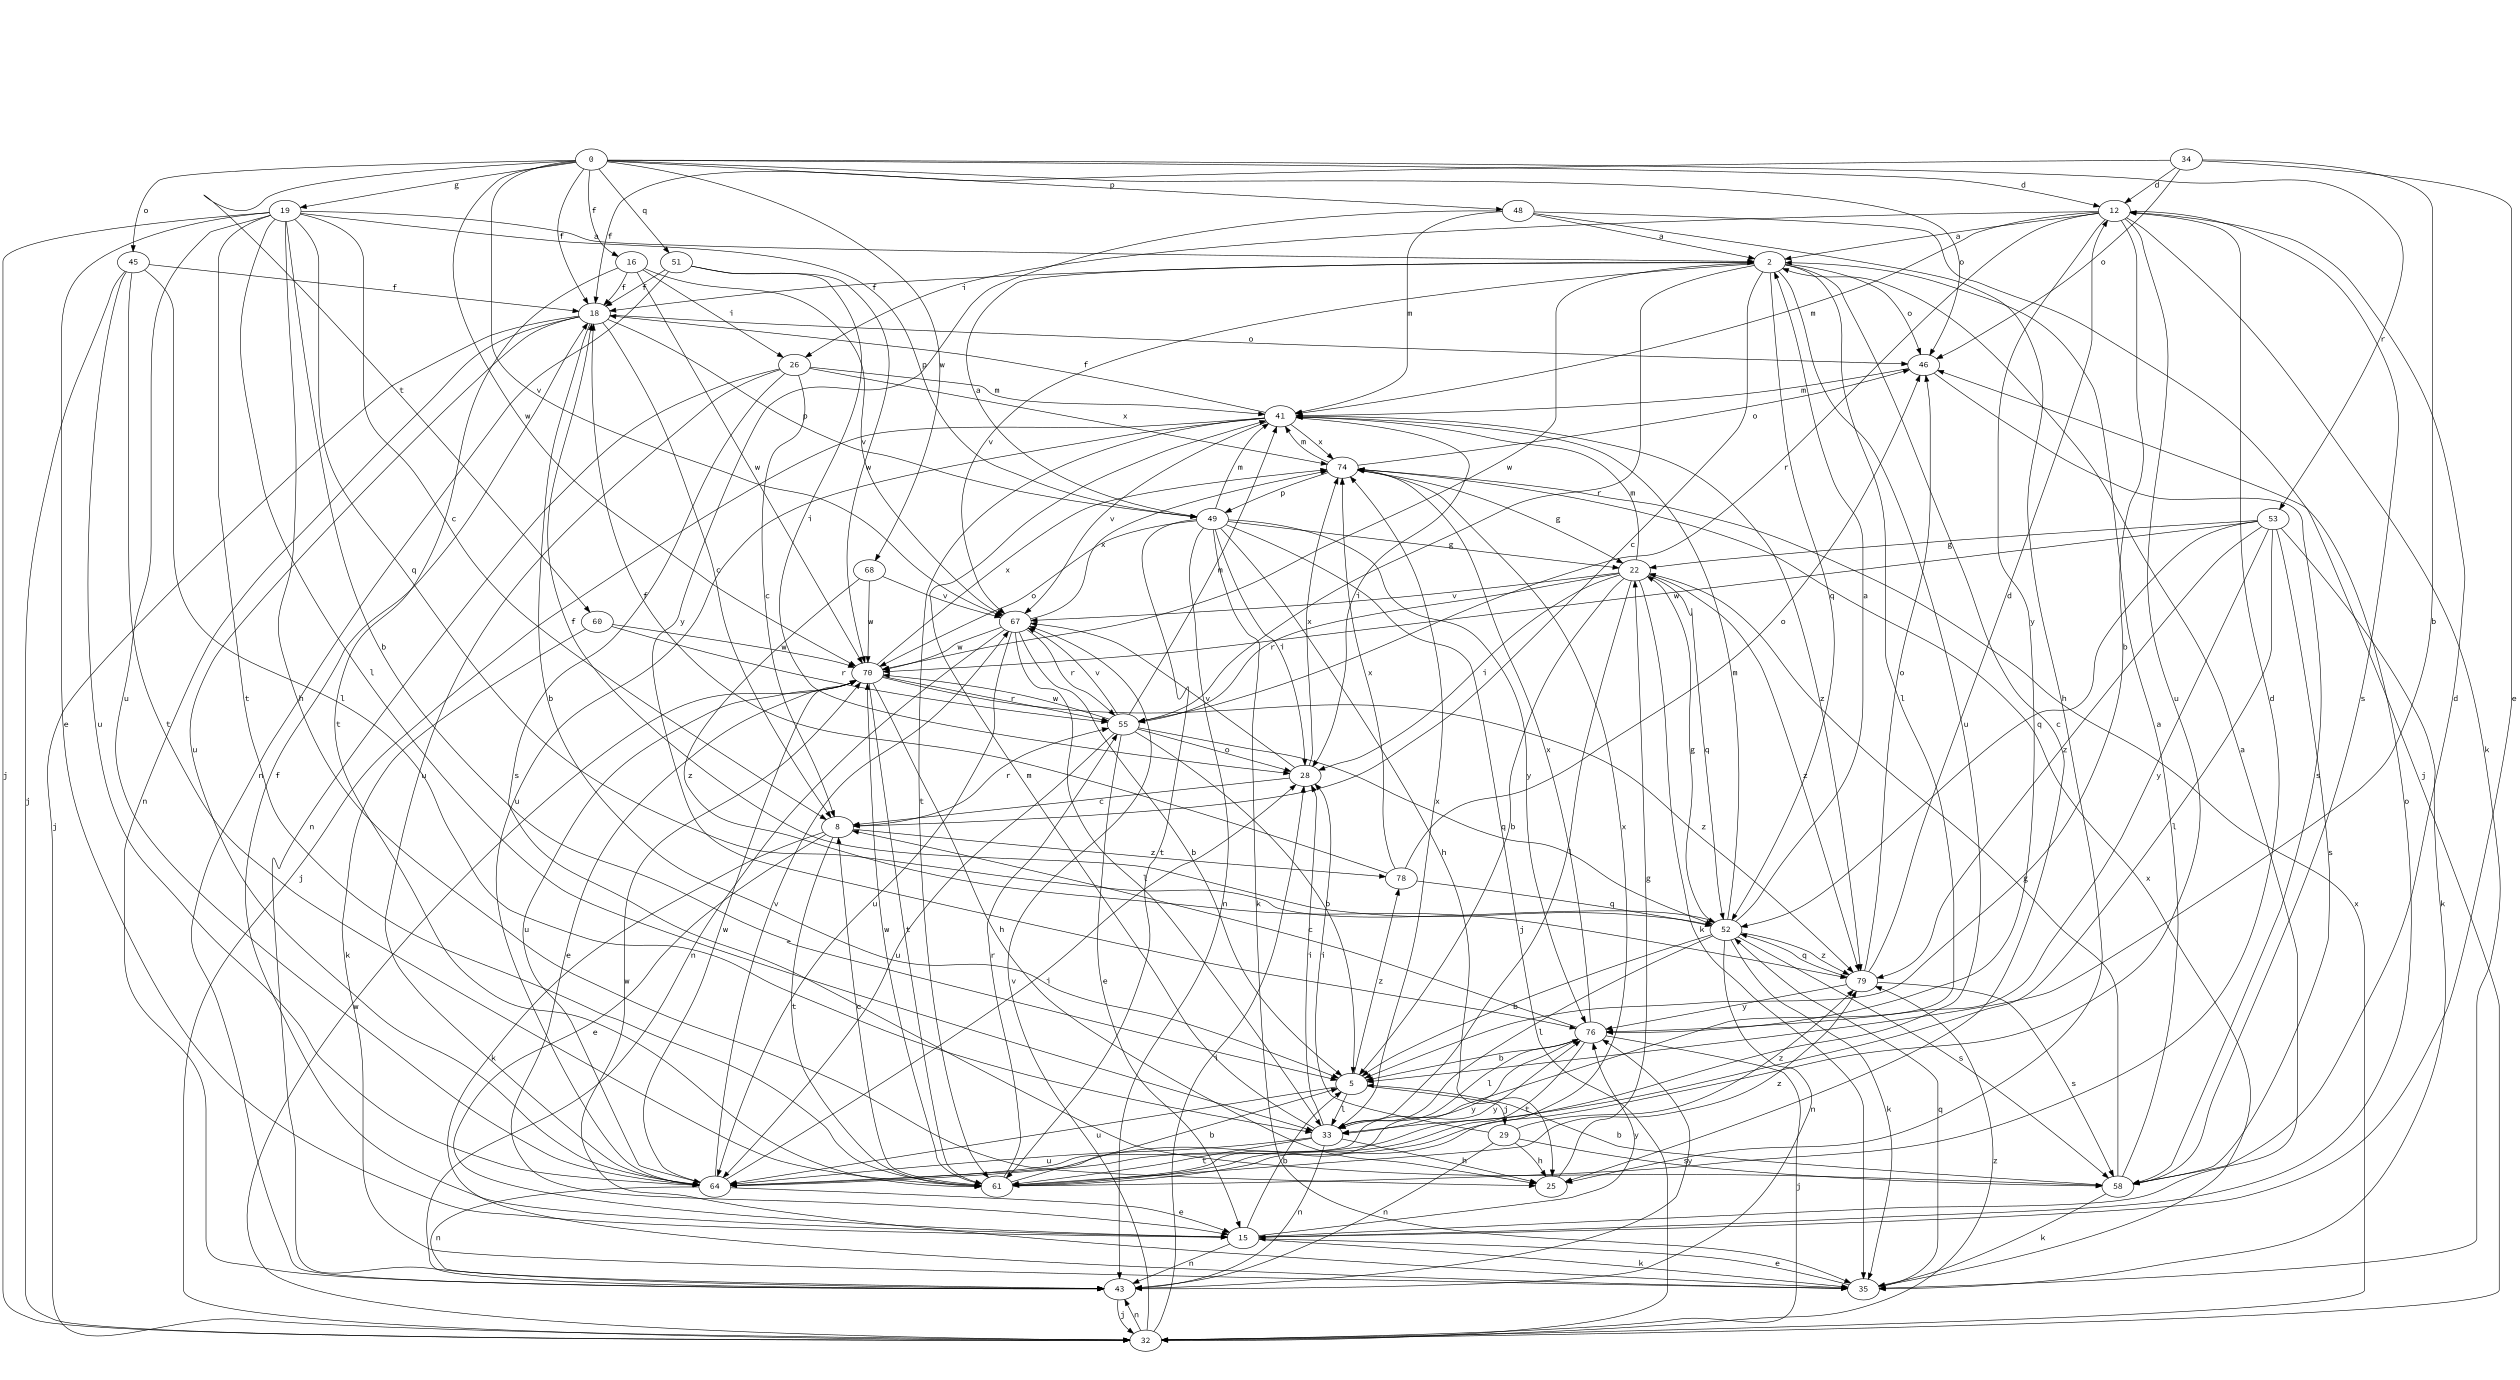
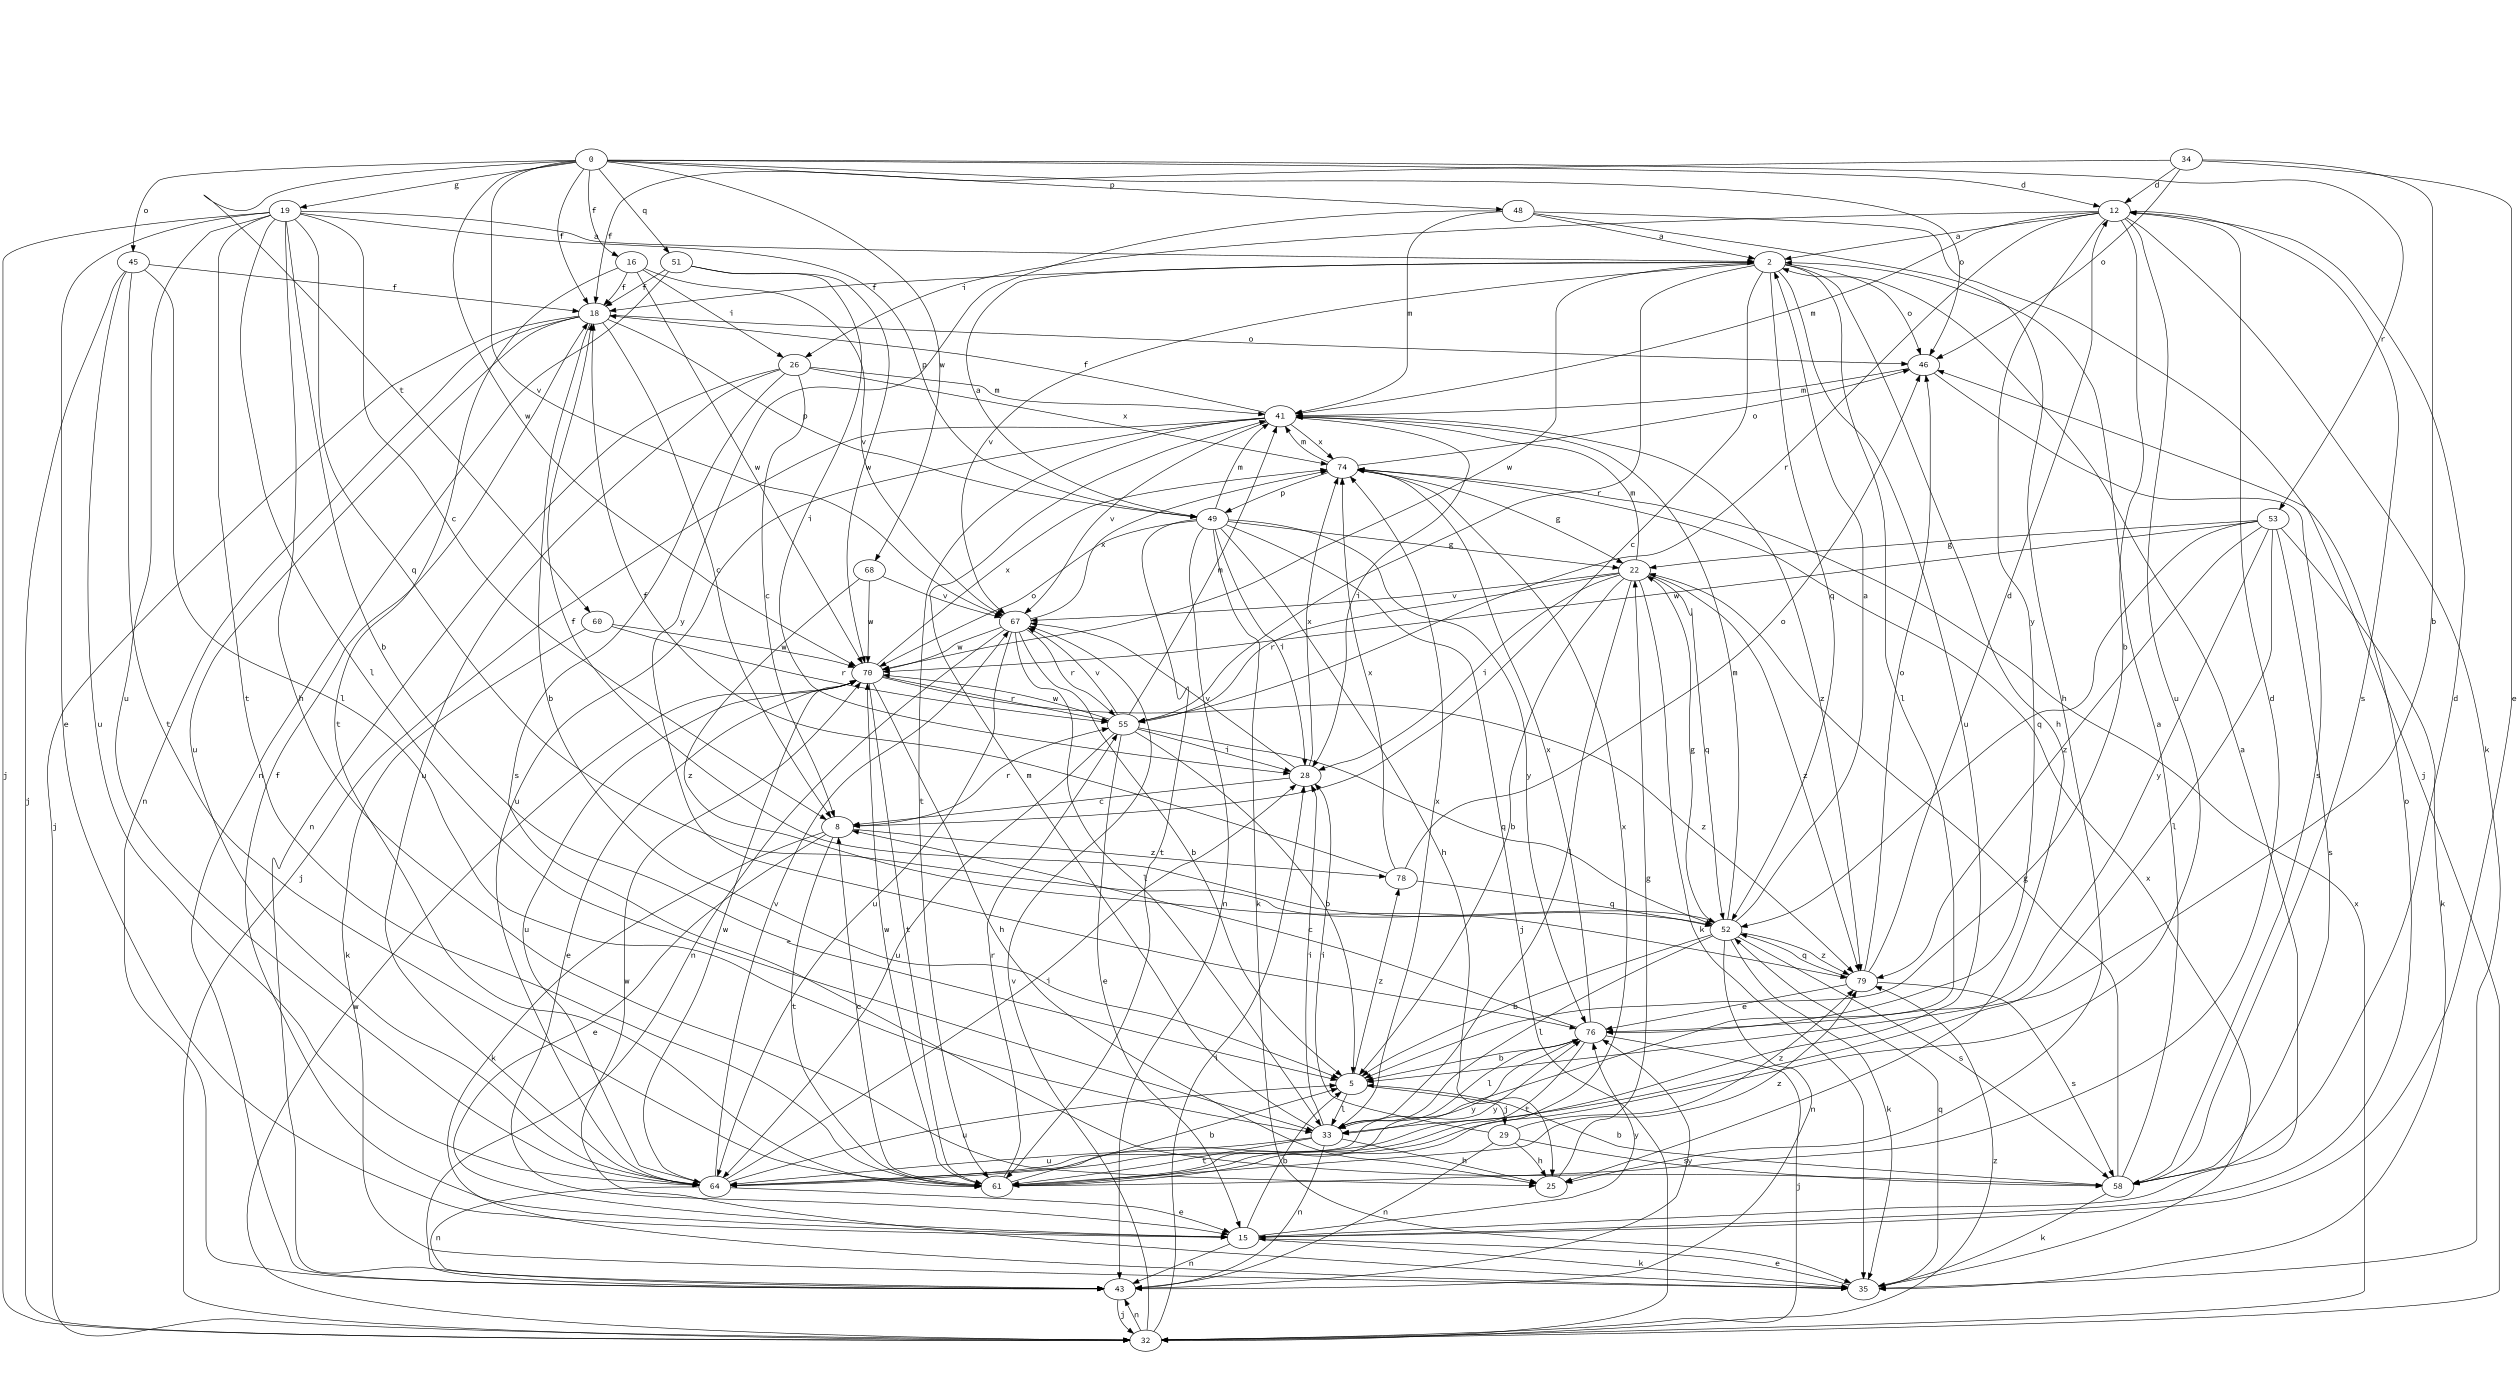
  strict digraph {
    fontname="Source Code Pro"
    node [fontname="Source Code Pro"]
    edge [fontname="Source Code Pro"]
    0
    12
    16
    18
    19
    45
    46
    48
    51
    53
    60
    67
    68
    70
    2
    55
    64
    5
    35
    26
    41
    58
    76
    61
    8
    43
    32
    49
    25
    n30 [label=33]
    52
    15
    34
    28
    22
    79
    74
    78
    29
    0 -> 12 [label=d]
    0 -> 16 [label=f]
    0 -> 18 [label=f]
    0 -> 19 [label=g]
    0 -> 45 [label=o]
    0 -> 46 [label=o]
    0 -> 48 [label=p]
    0 -> 51 [label=q]
    0 -> 53 [label=r]
    0 -> 60 [label=t]
    0 -> 67 [label=v]
    0 -> 68 [label=w]
    0 -> 70 [label=w]
    12 -> 2 [label=a]
    12 -> 55 [label=r]
    12 -> 64 [label=u]
    12 -> 5 [label=b]
    12 -> 35 [label=k]
    12 -> 26 [label=i]
    12 -> 41 [label=m]
    12 -> 58 [label=s]
    12 -> 76 [label=y]
    16 -> 18 [label=f]
    16 -> 67 [label=v]
    16 -> 70 [label=w]
    16 -> 26 [label=i]
    16 -> 61 [label=t]
    18 -> 46 [label=o]
    18 -> 64 [label=u]
    18 -> 5 [label=b]
    18 -> 8 [label=c]
    18 -> 43 [label=n]
    18 -> 32 [label=j]
    18 -> 49 [label=p]
    19 -> 2 [label=a]
    19 -> 64 [label=u]
    19 -> 5 [label=b]
    19 -> 61 [label=t]
    19 -> 8 [label=c]
    19 -> 32 [label=j]
    19 -> 49 [label=p]
    19 -> 25 [label=h]
    19 -> n30 [label=l]
    19 -> 52 [label=q]
    19 -> 15 [label=e]
    45 -> 18 [label=f]
    45 -> 64 [label=u]
    45 -> 61 [label=t]
    45 -> 32 [label=j]
    45 -> n30 [label=l]
    46 -> 41 [label=m]
    46 -> 58 [label=s]
    48 -> 2 [label=a]
    48 -> 41 [label=m]
    48 -> 76 [label=y]
    48 -> 32 [label=j]
    48 -> 25 [label=h]
    51 -> 18 [label=f]
    51 -> 70 [label=w]
    51 -> 43 [label=n]
    51 -> 28 [label=i]
    53 -> 70 [label=w]
    53 -> 35 [label=k]
    53 -> 58 [label=s]
    53 -> 76 [label=y]
    53 -> n30 [label=l]
    53 -> 52 [label=q]
    53 -> 22 [label=g]
    53 -> 79 [label=z]
    60 -> 70 [label=w]
    60 -> 55 [label=r]
    60 -> 35 [label=k]
    67 -> 70 [label=w]
    67 -> 55 [label=r]
    67 -> 64 [label=u]
    67 -> 5 [label=b]
    67 -> 43 [label=n]
    67 -> n30 [label=l]
    67 -> 74 [label=x]
    68 -> 67 [label=v]
    68 -> 70 [label=w]
    68 -> 79 [label=z]
    70 -> 55 [label=r]
    70 -> 64 [label=u]
    70 -> 61 [label=t]
    70 -> 25 [label=h]
    70 -> 15 [label=e]
    70 -> 79 [label=z]
    70 -> 74 [label=x]
    2 -> 18 [label=f]
    2 -> 46 [label=o]
    2 -> 67 [label=v]
    2 -> 70 [label=w]
    2 -> 55 [label=r]
    2 -> 64 [label=u]
    2 -> 8 [label=c]
-   2 -> 25 [label=c]
+   2 -> 25 [label=h]
    2 -> n30 [label=l]
    2 -> 52 [label=q]
    55 -> 67 [label=v]
    55 -> 70 [label=w]
    55 -> 64 [label=u]
    55 -> 5 [label=b]
    55 -> 41 [label=m]
    55 -> 52 [label=q]
    55 -> 15 [label=e]
-   55 -> 28 [label=o]
+   55 -> 28 [label=i]
    64 -> 67 [label=v]
    64 -> 70 [label=w]
    64 -> 76 [label=y]
    64 -> 43 [label=n]
    64 -> 15 [label=e]
    64 -> 28 [label=i]
-   5 -> 64 [label=u]
+   64 -> 5 [label=u]
    5 -> n30 [label=l]
    5 -> 78 [label=z]
    5 -> 29 [label=j]
    35 -> 70 [label=w]
    35 -> 52 [label=q]
    35 -> 15 [label=e]
    35 -> 74 [label=x]
    26 -> 64 [label=u]
    26 -> 41 [label=m]
    26 -> 58 [label=s]
    26 -> 8 [label=c]
    26 -> 43 [label=n]
    26 -> 74 [label=x]
    41 -> 18 [label=f]
    41 -> 67 [label=v]
    41 -> 64 [label=u]
    41 -> 61 [label=t]
    41 -> 32 [label=j]
    41 -> 28 [label=i]
    41 -> 79 [label=z]
    41 -> 74 [label=x]
    58 -> 12 [label=d]
    58 -> 2 [label=a]
    58 -> 5 [label=b]
    58 -> 35 [label=k]
    58 -> 22 [label=g]
    76 -> 5 [label=b]
    76 -> 61 [label=t]
    76 -> 8 [label=c]
    76 -> 32 [label=j]
    76 -> n30 [label=l]
    76 -> 74 [label=x]
    61 -> 12 [label=d]
    61 -> 70 [label=w]
    61 -> 55 [label=r]
    61 -> 5 [label=b]
    61 -> 76 [label=y]
    61 -> 8 [label=c]
    61 -> 79 [label=z]
    61 -> 74 [label=x]
    8 -> 55 [label=r]
    8 -> 35 [label=k]
    8 -> 61 [label=t]
    8 -> 15 [label=e]
    8 -> 78 [label=z]
    43 -> 76 [label=y]
    43 -> 32 [label=j]
    32 -> 67 [label=v]
    32 -> 70 [label=w]
    32 -> 43 [label=n]
    32 -> 28 [label=i]
    32 -> 79 [label=z]
    32 -> 74 [label=x]
    49 -> 70 [label=o]
    49 -> 2 [label=a]
    49 -> 35 [label=k]
    49 -> 41 [label=m]
    49 -> 76 [label=y]
    49 -> 61 [label=t]
    49 -> 43 [label=n]
    49 -> 32 [label=j]
    49 -> 25 [label=h]
    49 -> 28 [label=i]
    49 -> 22 [label=g]
    25 -> 22 [label=g]
    n30 -> 64 [label=u]
    n30 -> 41 [label=m]
    n30 -> 61 [label=t]
    n30 -> 43 [label=n]
    n30 -> 25 [label=h]
    n30 -> 28 [label=i]
    n30 -> 74 [label=x]
    52 -> 18 [label=f]
    52 -> 2 [label=a]
    52 -> 5 [label=b]
    52 -> 35 [label=k]
    52 -> 41 [label=m]
    52 -> 58 [label=s]
    52 -> 43 [label=n]
    52 -> n30 [label=l]
    52 -> 22 [label=g]
    52 -> 79 [label=z]
    15 -> 18 [label=f]
    15 -> 46 [label=o]
    15 -> 2 [label=a]
    15 -> 5 [label=b]
    15 -> 35 [label=k]
    15 -> 76 [label=y]
    15 -> 43 [label=n]
    34 -> 12 [label=d]
    34 -> 18 [label=f]
    34 -> 46 [label=o]
    34 -> 5 [label=b]
    34 -> 15 [label=e]
    28 -> 67 [label=v]
    28 -> 8 [label=c]
    28 -> 74 [label=x]
    22 -> 67 [label=v]
    22 -> 55 [label=r]
    22 -> 5 [label=b]
    22 -> 35 [label=k]
    22 -> 41 [label=m]
    22 -> n30 [label=l]
    22 -> 52 [label=q]
    22 -> 28 [label=i]
    22 -> 79 [label=z]
    79 -> 12 [label=d]
    79 -> 46 [label=o]
    79 -> 58 [label=s]
-   79 -> 76 [label=y]
+   79 -> 76 [label=e]
    79 -> 52 [label=q]
    74 -> 46 [label=o]
    74 -> 41 [label=m]
    74 -> 49 [label=p]
    74 -> 22 [label=g]
    78 -> 18 [label=f]
    78 -> 46 [label=o]
    78 -> 52 [label=q]
    78 -> 74 [label=x]
    29 -> 58 [label=s]
    29 -> 43 [label=n]
    29 -> 25 [label=h]
    29 -> 28 [label=i]
    29 -> 79 [label=z]
  }
